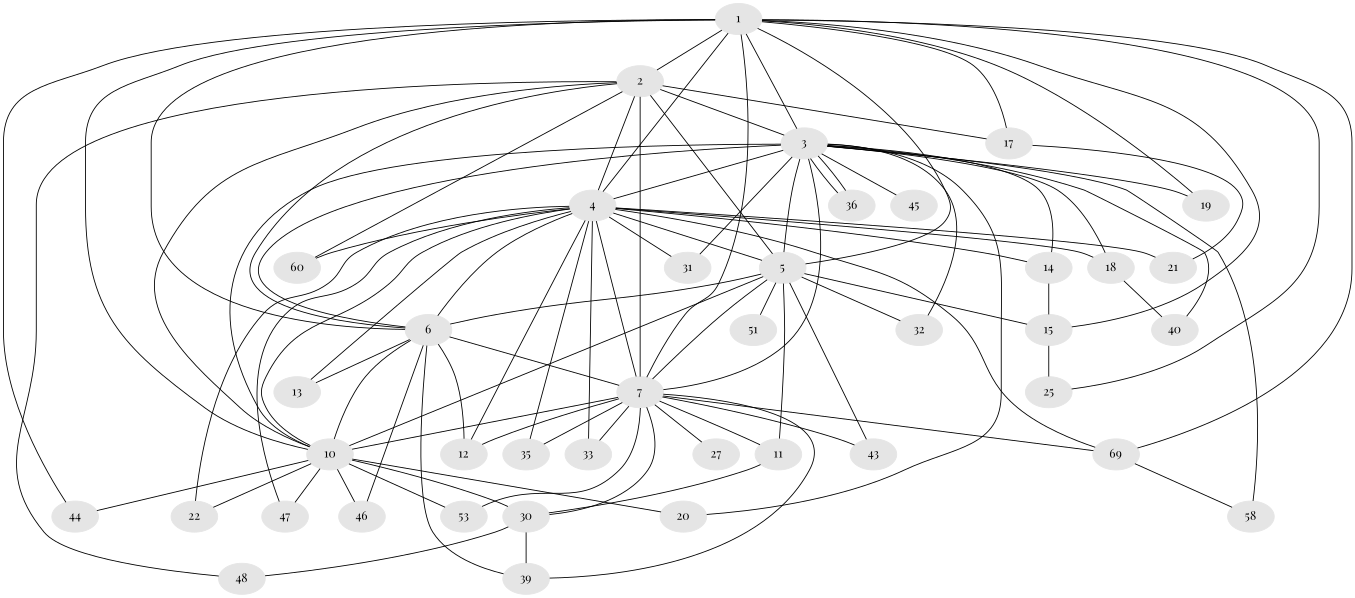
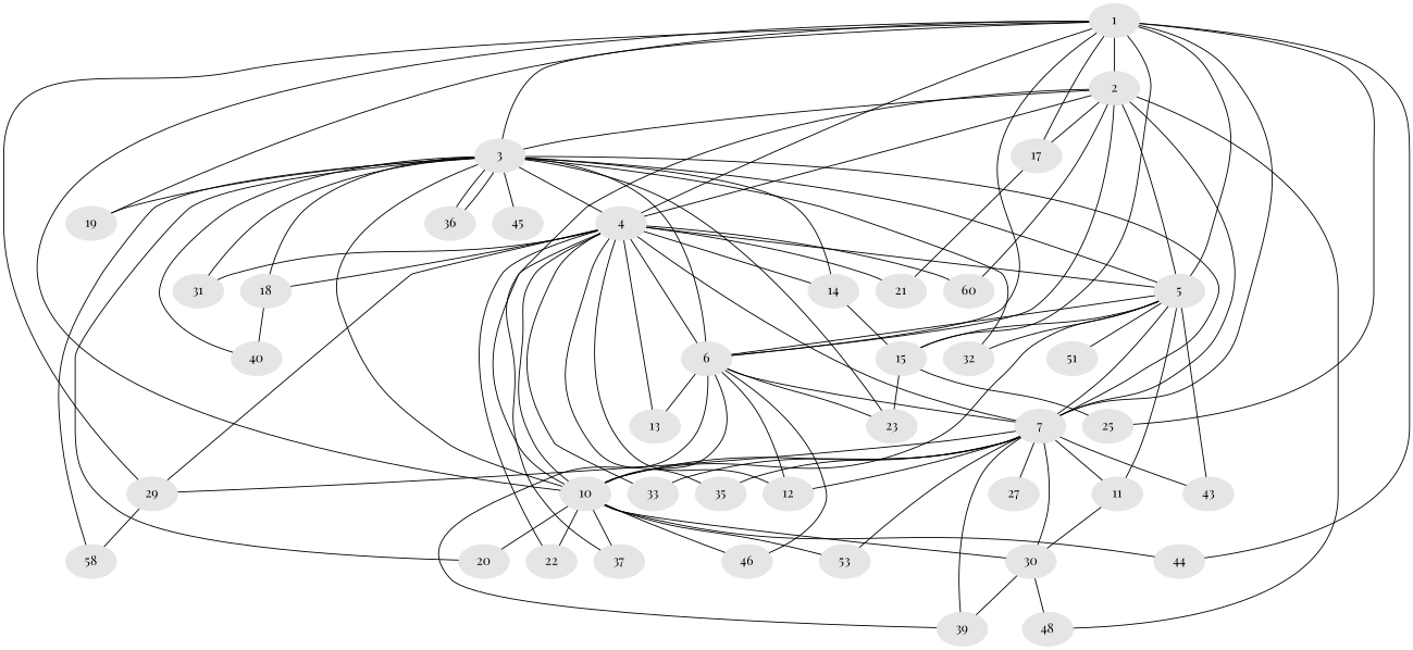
  graph {
    fontname="Playfair Display"
    node [color=gray90 fontname="Playfair Display" style=filled]
    edge [fontname="Playfair Display"]
    1 [super="+24"]
    2 [super="+8"]
    3 [super="+34"]
    4 [super="+20"]
    5 [super="+56"]
    6 [super="+57"]
    7 [super="+9"]
    10 [super="+16"]
    15 [super="+49"]
    17
    19 [super="+52"]
    25 [super="+54"]
-   29 [super="+38" label=69]
+   29 [super="+38"]
    44
    48
    n16 [label=60]
    14 [super="+41"]
    18
+   23 [super="+28"]
    n20 [label=20]
    31
    32
    36
    40
    45
    58
    12
    13
    21
    22
    33
    35
-   37 [label=47]
+   37
    51
    11 [super="+47"]
    43
    39 [super="+55"]
    46
    27
    30 [super="+42"]
    53
    1 -- 2 [weight=3]
    1 -- 3
    1 -- 4
    1 -- 5
    1 -- 6
    1 -- 7 [weight=2]
    1 -- 10
    1 -- 15
    1 -- 17
    1 -- 19
    1 -- 25
    1 -- 29
    1 -- 44
    2 -- 3 [weight=2]
    2 -- 4 [weight=2]
    2 -- 5 [weight=2]
    2 -- 6 [weight=2]
    2 -- 7 [weight=4]
    2 -- 10 [weight=2]
    2 -- 17
    2 -- 48
    2 -- n16
    3 -- 4 [weight=2]
    3 -- 5
    3 -- 6
    3 -- 7 [weight=3]
    3 -- 10
    3 -- 19 [weight=2]
    3 -- 14
    3 -- 18
+   3 -- 23
    3 -- n20
    3 -- 31
    3 -- 32
    3 -- 36
    3 -- 36
    3 -- 40
    3 -- 45
    3 -- 58
    4 -- 5
    4 -- 6
    4 -- 7 [weight=2]
    4 -- 10
    4 -- 29
    4 -- n16
    4 -- 14 [weight=2]
    4 -- 18
    4 -- 31
    4 -- 12
    4 -- 13
    4 -- 21
    4 -- 22
    4 -- 33
    4 -- 35
    4 -- 37
    5 -- 6
    5 -- 7 [weight=2]
    5 -- 10
    5 -- 15 [weight=2]
    5 -- 32
    5 -- 51
    5 -- 11
    5 -- 43
    6 -- 7 [weight=2]
    6 -- 10
+   6 -- 23
    6 -- 12
    6 -- 13
    6 -- 39
    6 -- 46
    7 -- 10 [weight=3]
    7 -- 29
    7 -- 12
    7 -- 33
    7 -- 35
    7 -- 11
    7 -- 43
    7 -- 39
    7 -- 27 [weight=2]
    7 -- 30
    7 -- 53
    10 -- 44
    10 -- n20
    10 -- 22
    10 -- 37
    10 -- 46
    10 -- 30 [weight=2]
    10 -- 53
    15 -- 25 [weight=2]
+   15 -- 23
    17 -- 21
    29 -- 58
    14 -- 15
    18 -- 40
    11 -- 30
    30 -- 48
    30 -- 39
  }
